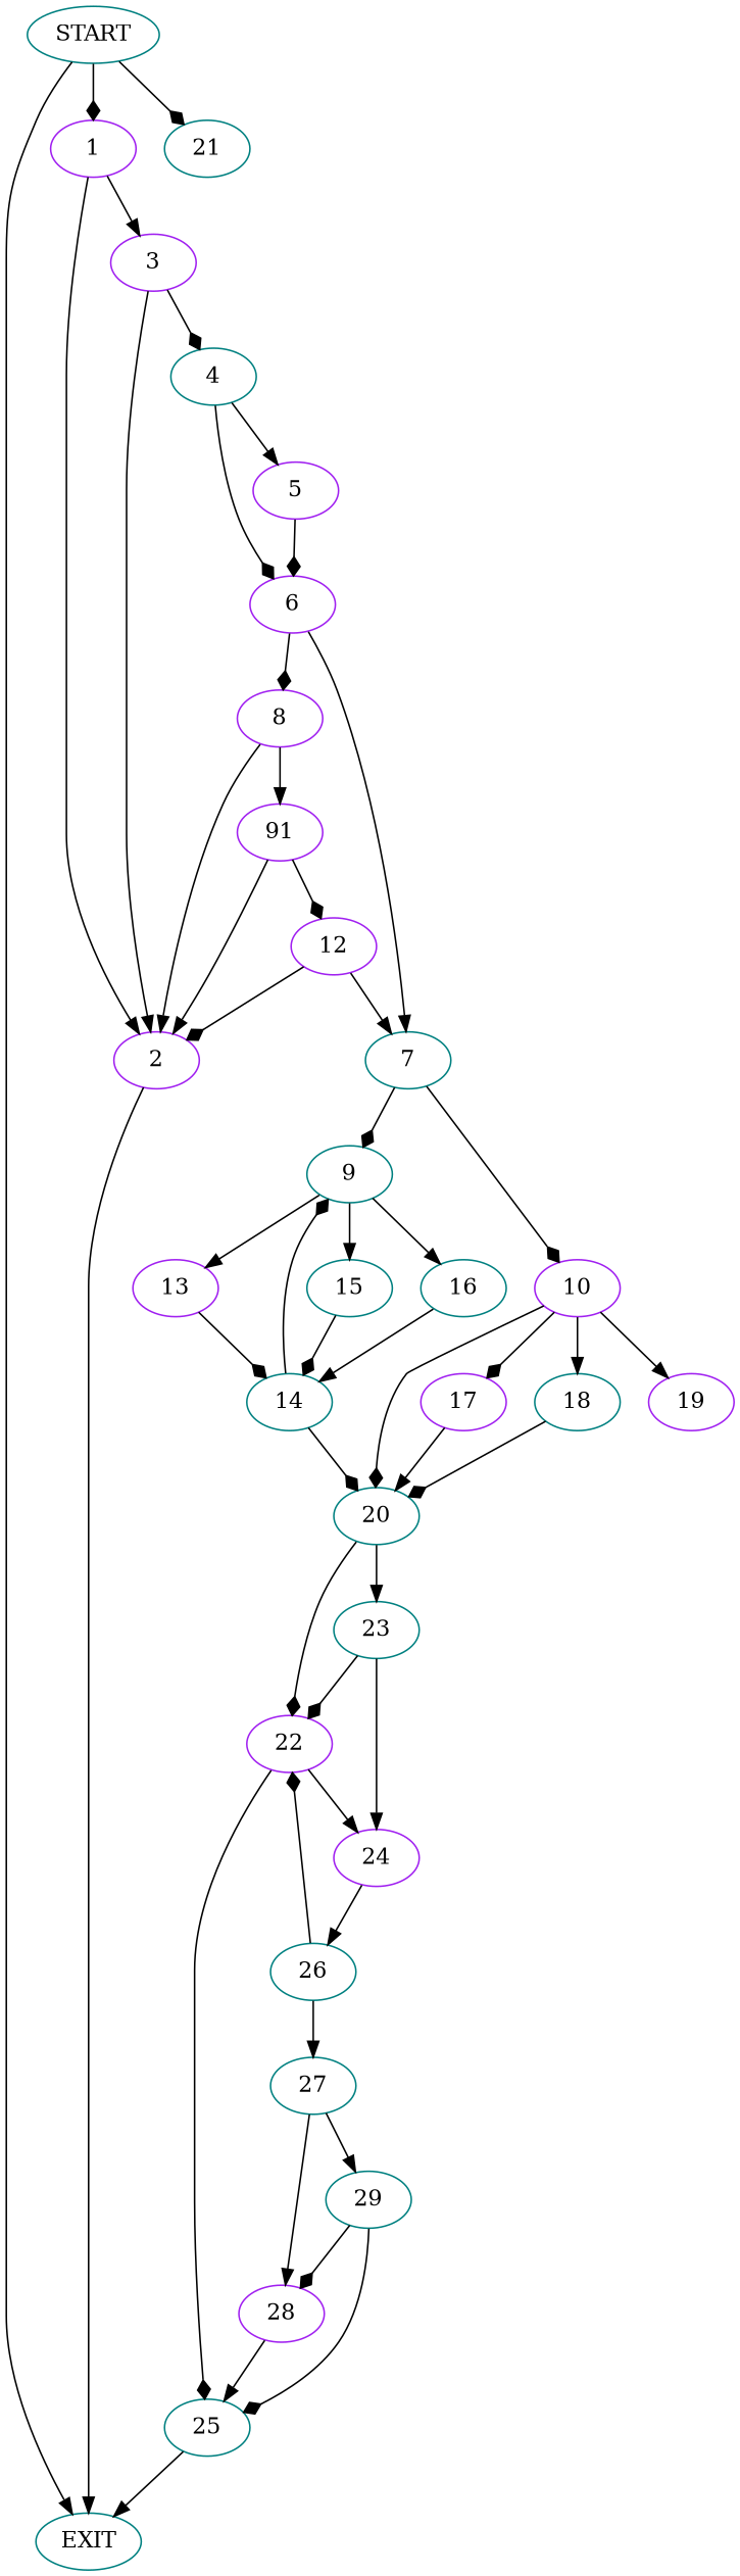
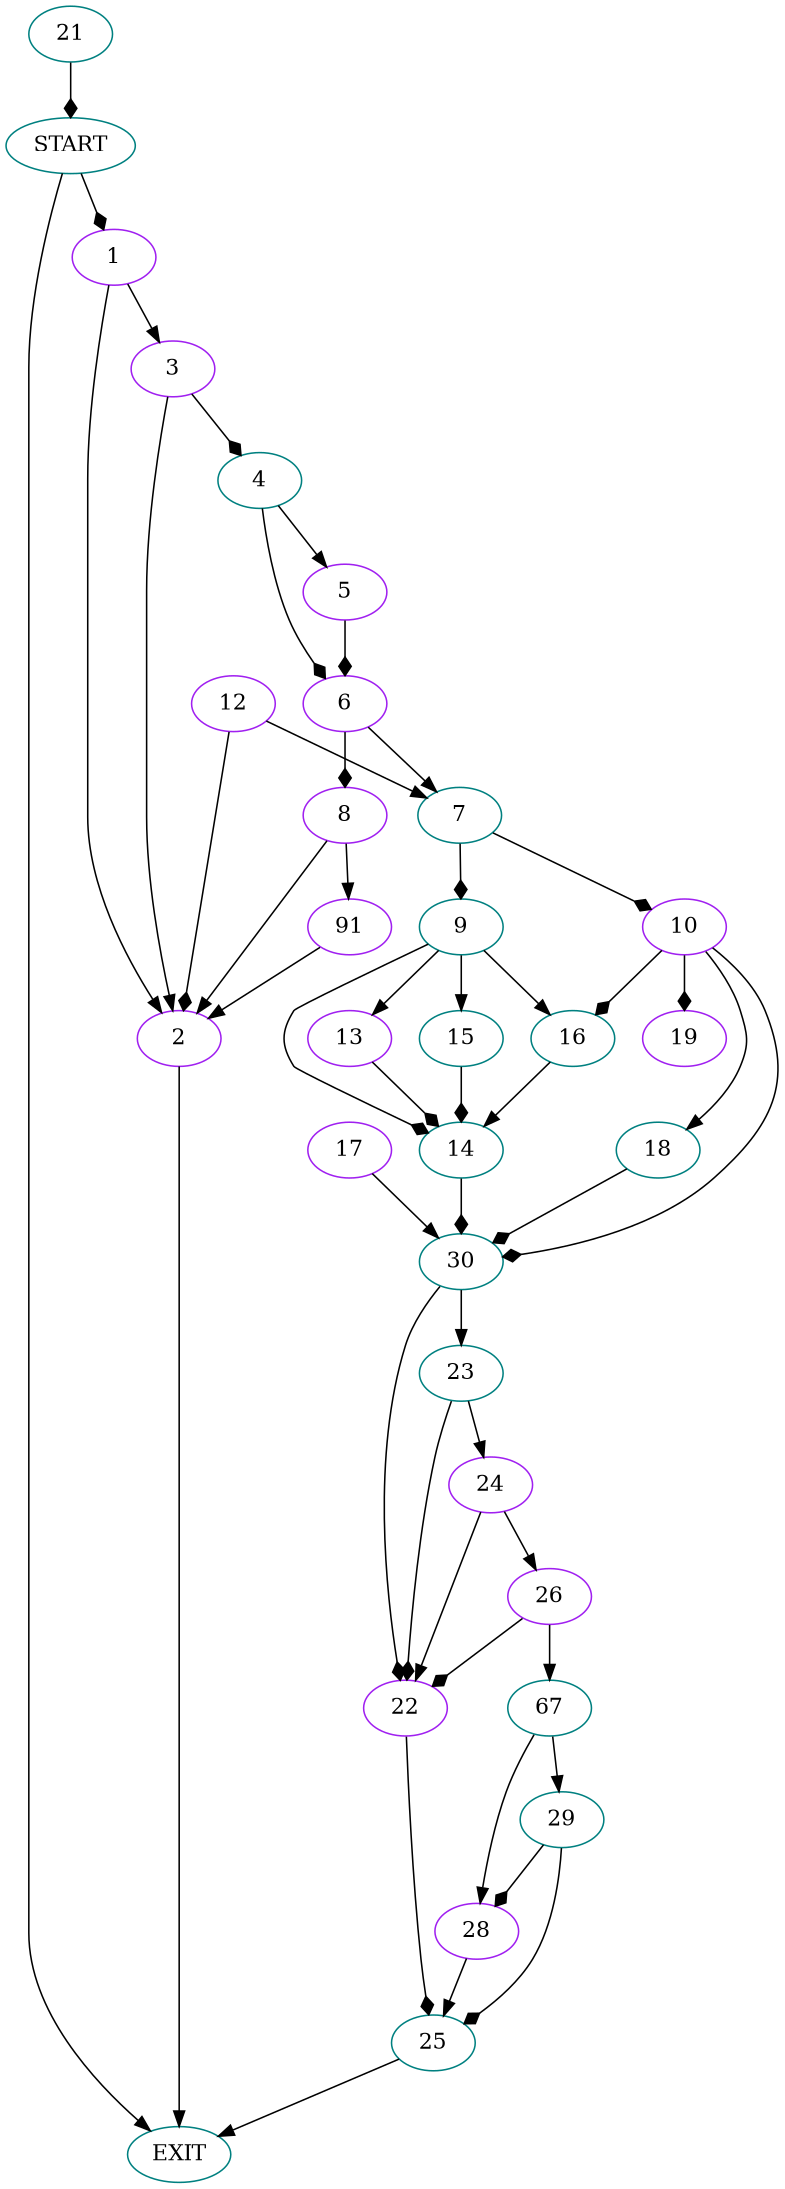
  digraph {
    node [color=teal]
    edge [arrowhead=normal]
    n1 [label=START]
    1 [color=purple]
    21
    n4 [label=EXIT]
    2 [color=purple]
    3 [color=purple]
    4
    5 [color=purple]
    6 [color=purple]
    7
    8 [color=purple]
    9
    10 [color=purple]
    n14 [color=purple label=91]
    13 [color=purple]
    14
    15
    16
    17 [color=purple]
    18
    19 [color=purple]
-   20
+   20 [label=30]
    12 [color=purple]
    22 [color=purple]
    23
    25
    24 [color=purple]
-   26
-   27
+   26 [color=purple]
+   27 [label=67]
    28 [color=purple]
    29
    n1 -> 1 [arrowhead=diamond]
-   n1 -> 21 [arrowhead=diamond]
+   21 -> n1 [arrowhead=diamond]
    n1 -> n4
    1 -> 2
    1 -> 3
    2 -> n4
    3 -> 2
    3 -> 4 [arrowhead=diamond]
    4 -> 5
    4 -> 6 [arrowhead=diamond]
    5 -> 6 [arrowhead=diamond]
    6 -> 7
    6 -> 8 [arrowhead=diamond]
    7 -> 9 [arrowhead=diamond]
    7 -> 10 [arrowhead=diamond]
    8 -> 2
    8 -> n14
    9 -> 13
-   14 -> 9 [arrowhead=diamond]
+   9 -> 14 [arrowhead=diamond]
    9 -> 15
    9 -> 16
-   10 -> 17 [arrowhead=diamond]
+   10 -> 16 [arrowhead=diamond]
    10 -> 18
-   10 -> 19
+   10 -> 19 [arrowhead=diamond]
    10 -> 20 [arrowhead=diamond]
    n14 -> 2
-   n14 -> 12 [arrowhead=diamond]
    13 -> 14 [arrowhead=diamond]
    14 -> 20 [arrowhead=diamond]
    15 -> 14 [arrowhead=diamond]
    16 -> 14
    17 -> 20
    18 -> 20 [arrowhead=diamond]
    20 -> 22 [arrowhead=diamond]
    20 -> 23
    12 -> 2 [arrowhead=diamond]
    12 -> 7
    22 -> 25 [arrowhead=diamond]
    23 -> 22 [arrowhead=diamond]
    23 -> 24
    25 -> n4
-   22 -> 24
+   24 -> 22
    24 -> 26
    26 -> 22 [arrowhead=diamond]
    26 -> 27
    27 -> 28
    27 -> 29
    28 -> 25
    29 -> 25 [arrowhead=diamond]
    29 -> 28 [arrowhead=diamond]
  }
